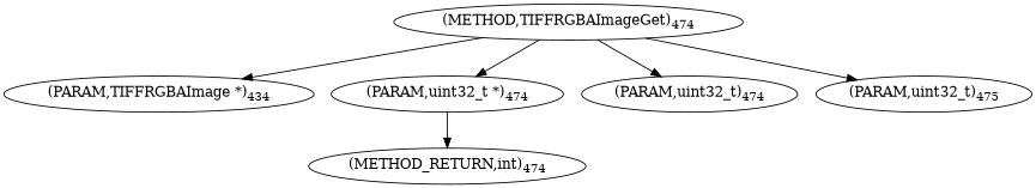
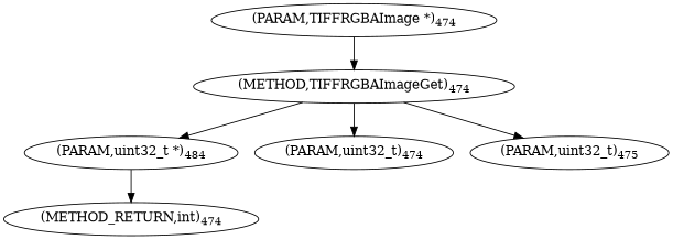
  digraph {
    n1 [label=<(METHOD,TIFFRGBAImageGet)<SUB>474</SUB>>]
-   n2 [label=<(PARAM,TIFFRGBAImage *)<SUB>434</SUB>>]
-   n3 [label=<(PARAM,uint32_t *)<SUB>474</SUB>>]
+   n2 [label=<(PARAM,TIFFRGBAImage *)<SUB>474</SUB>>]
+   n3 [label=<(PARAM,uint32_t *)<SUB>484</SUB>>]
    n4 [label=<(PARAM,uint32_t)<SUB>474</SUB>>]
    n5 [label=<(PARAM,uint32_t)<SUB>475</SUB>>]
    n6 [label=<(METHOD_RETURN,int)<SUB>474</SUB>>]
-   n1 -> n2
+   n2 -> n1
    n1 -> n3
    n1 -> n4
    n1 -> n5
    n3 -> n6
  }
